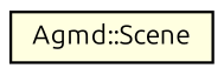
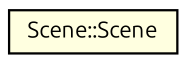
  digraph {
    rankdir=TB
    fontname=Ubuntu
-   n1 [color=black fillcolor=lightyellow fontname=Ubuntu fontsize=10 height=0.2 label="Agmd::Scene" shape=record style=filled width=0.4]
+   n1 [color=black fillcolor=lightyellow fontname=Ubuntu fontsize=10 height=0.2 label="Scene::Scene" shape=record style=filled width=0.4]
  }
